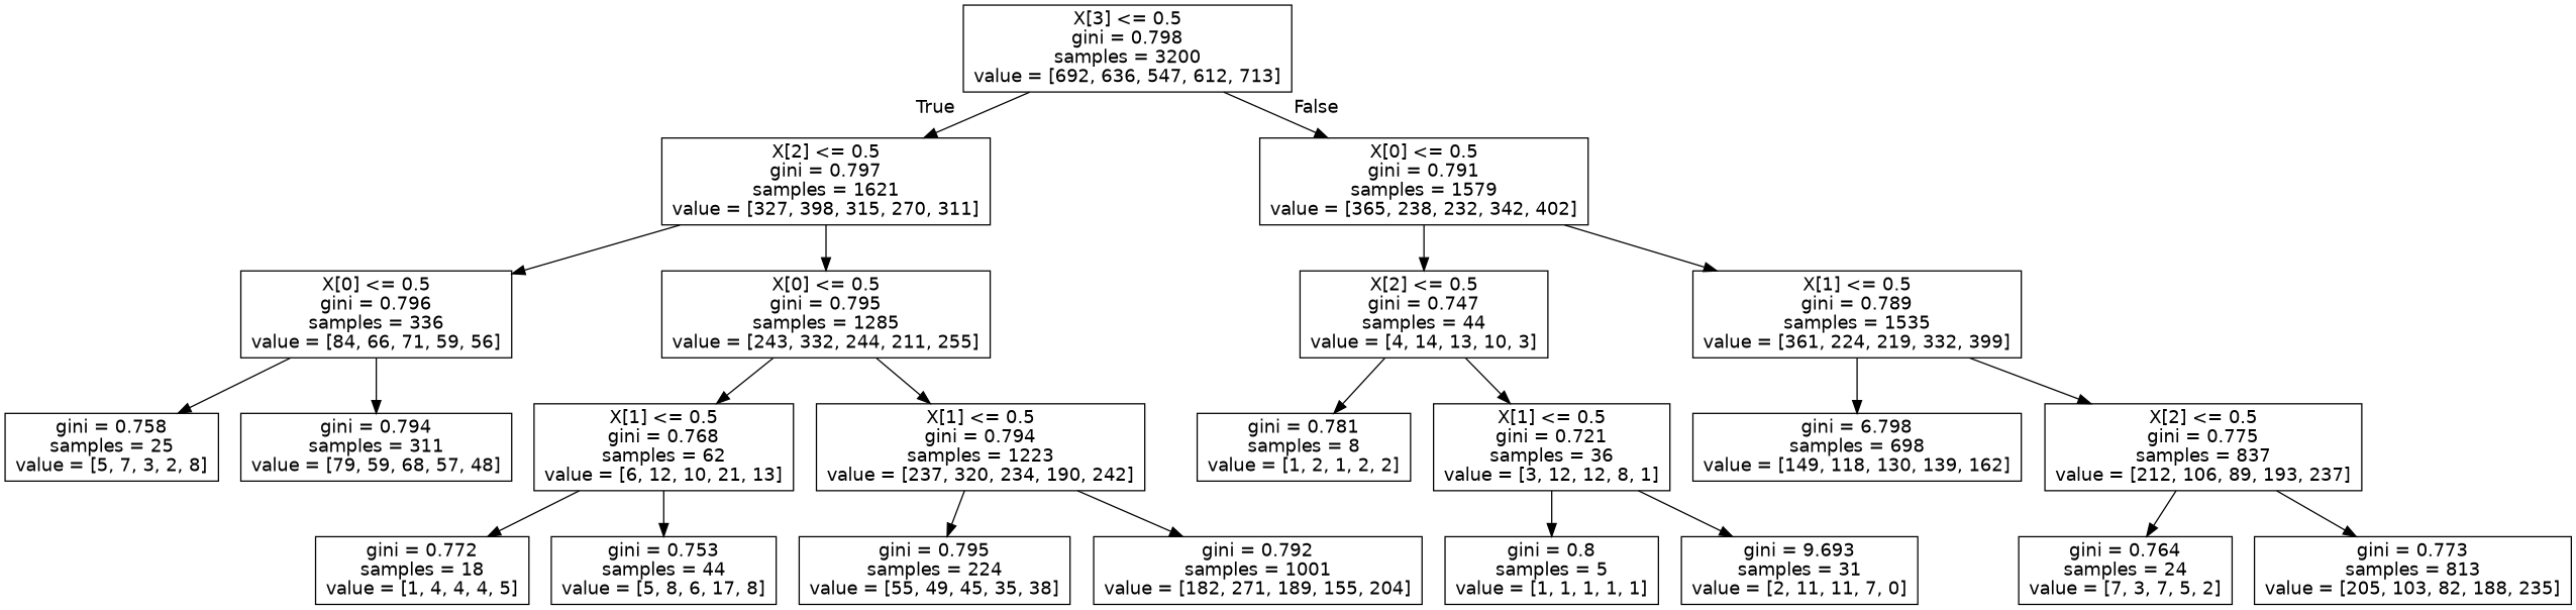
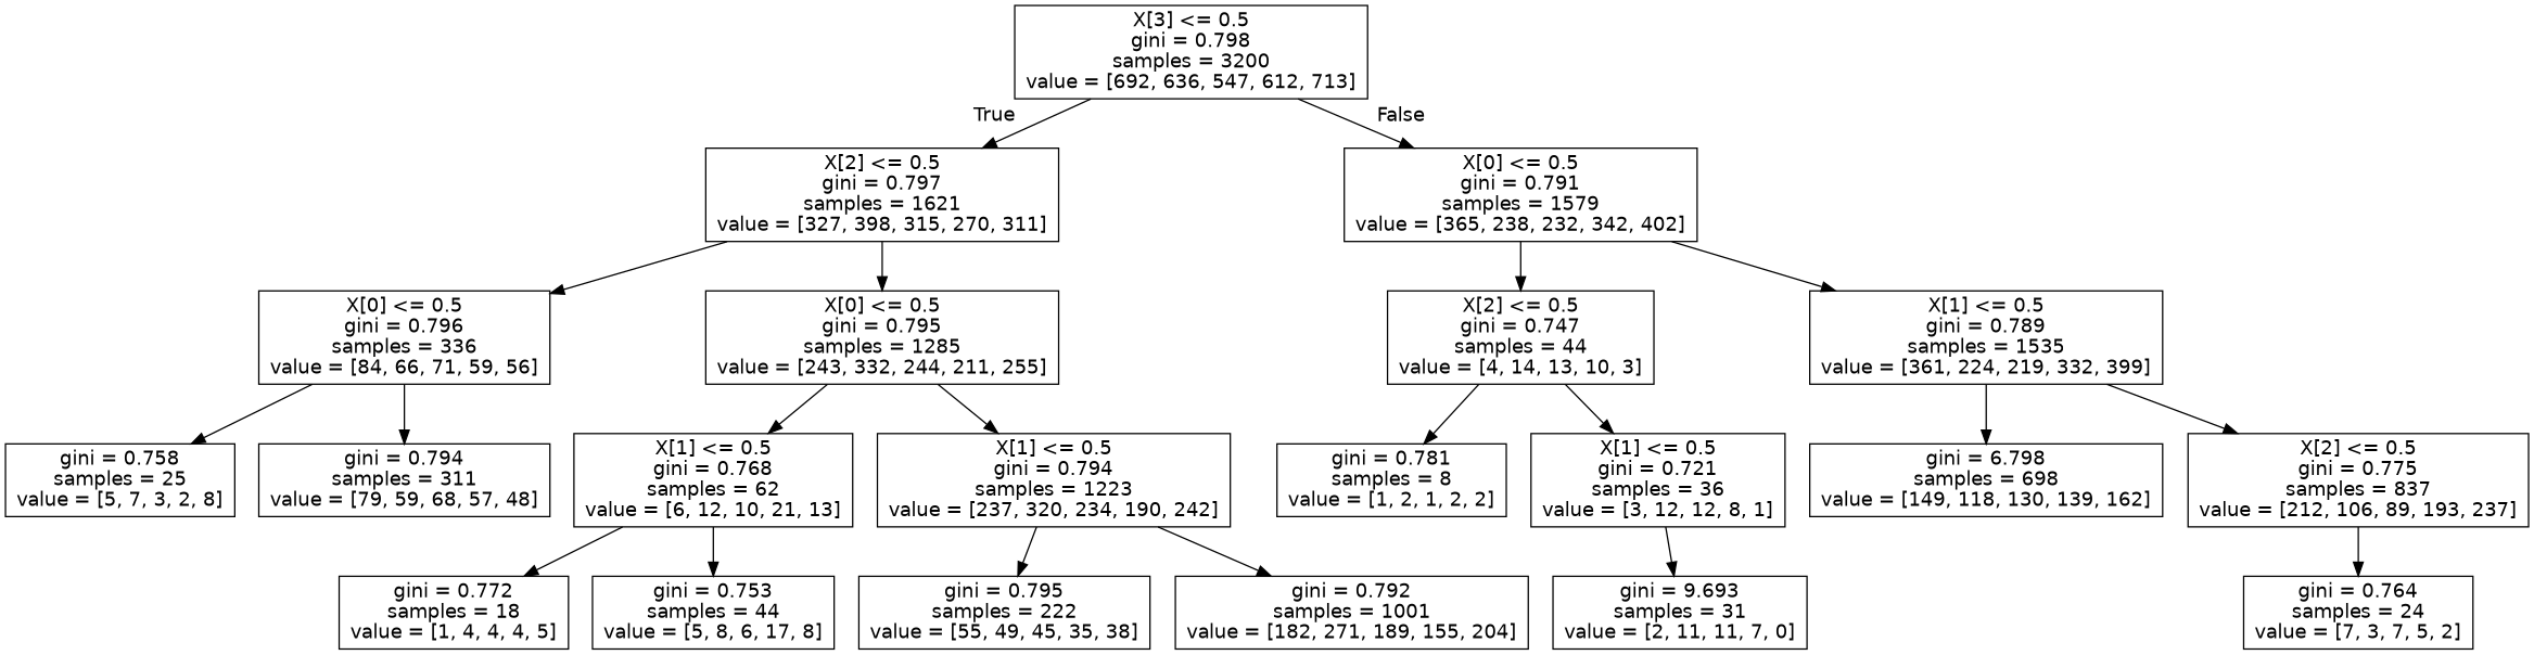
  digraph {
    fontname="DejaVu Sans"
    node [fontname="DejaVu Sans" shape=box]
    edge [fontname="DejaVu Sans"]
    n1 [label="X[3] <= 0.5\ngini = 0.798\nsamples = 3200\nvalue = [692, 636, 547, 612, 713]"]
    n2 [label="X[2] <= 0.5\ngini = 0.797\nsamples = 1621\nvalue = [327, 398, 315, 270, 311]"]
    n3 [label="X[0] <= 0.5\ngini = 0.791\nsamples = 1579\nvalue = [365, 238, 232, 342, 402]"]
    n4 [label="X[0] <= 0.5\ngini = 0.796\nsamples = 336\nvalue = [84, 66, 71, 59, 56]"]
    n5 [label="X[0] <= 0.5\ngini = 0.795\nsamples = 1285\nvalue = [243, 332, 244, 211, 255]"]
    n6 [label="X[2] <= 0.5\ngini = 0.747\nsamples = 44\nvalue = [4, 14, 13, 10, 3]"]
    n7 [label="X[1] <= 0.5\ngini = 0.789\nsamples = 1535\nvalue = [361, 224, 219, 332, 399]"]
    n8 [label="gini = 0.758\nsamples = 25\nvalue = [5, 7, 3, 2, 8]"]
    n9 [label="gini = 0.794\nsamples = 311\nvalue = [79, 59, 68, 57, 48]"]
    n10 [label="X[1] <= 0.5\ngini = 0.768\nsamples = 62\nvalue = [6, 12, 10, 21, 13]"]
    n11 [label="X[1] <= 0.5\ngini = 0.794\nsamples = 1223\nvalue = [237, 320, 234, 190, 242]"]
    n12 [label="gini = 0.772\nsamples = 18\nvalue = [1, 4, 4, 4, 5]"]
    n13 [label="gini = 0.753\nsamples = 44\nvalue = [5, 8, 6, 17, 8]"]
-   n14 [label="gini = 0.795\nsamples = 224\nvalue = [55, 49, 45, 35, 38]"]
+   n14 [label="gini = 0.795\nsamples = 222\nvalue = [55, 49, 45, 35, 38]"]
    n15 [label="gini = 0.792\nsamples = 1001\nvalue = [182, 271, 189, 155, 204]"]
    n16 [label="gini = 0.781\nsamples = 8\nvalue = [1, 2, 1, 2, 2]"]
    n17 [label="X[1] <= 0.5\ngini = 0.721\nsamples = 36\nvalue = [3, 12, 12, 8, 1]"]
    n18 [label="gini = 6.798\nsamples = 698\nvalue = [149, 118, 130, 139, 162]"]
    n19 [label="X[2] <= 0.5\ngini = 0.775\nsamples = 837\nvalue = [212, 106, 89, 193, 237]"]
-   n20 [label="gini = 0.8\nsamples = 5\nvalue = [1, 1, 1, 1, 1]"]
    n21 [label="gini = 9.693\nsamples = 31\nvalue = [2, 11, 11, 7, 0]"]
    n22 [label="gini = 0.764\nsamples = 24\nvalue = [7, 3, 7, 5, 2]"]
-   n23 [label="gini = 0.773\nsamples = 813\nvalue = [205, 103, 82, 188, 235]"]
    n1 -> n2 [headlabel=True labelangle=45 labeldistance=2.5]
    n1 -> n3 [headlabel=False labelangle=-45 labeldistance=2.5]
    n2 -> n4
    n2 -> n5
    n3 -> n6
    n3 -> n7
    n4 -> n8
    n4 -> n9
    n5 -> n10
    n5 -> n11
    n6 -> n16
    n6 -> n17
    n7 -> n18
    n7 -> n19
    n10 -> n12
    n10 -> n13
    n11 -> n14
    n11 -> n15
-   n17 -> n20
    n17 -> n21
    n19 -> n22
-   n19 -> n23
  }
